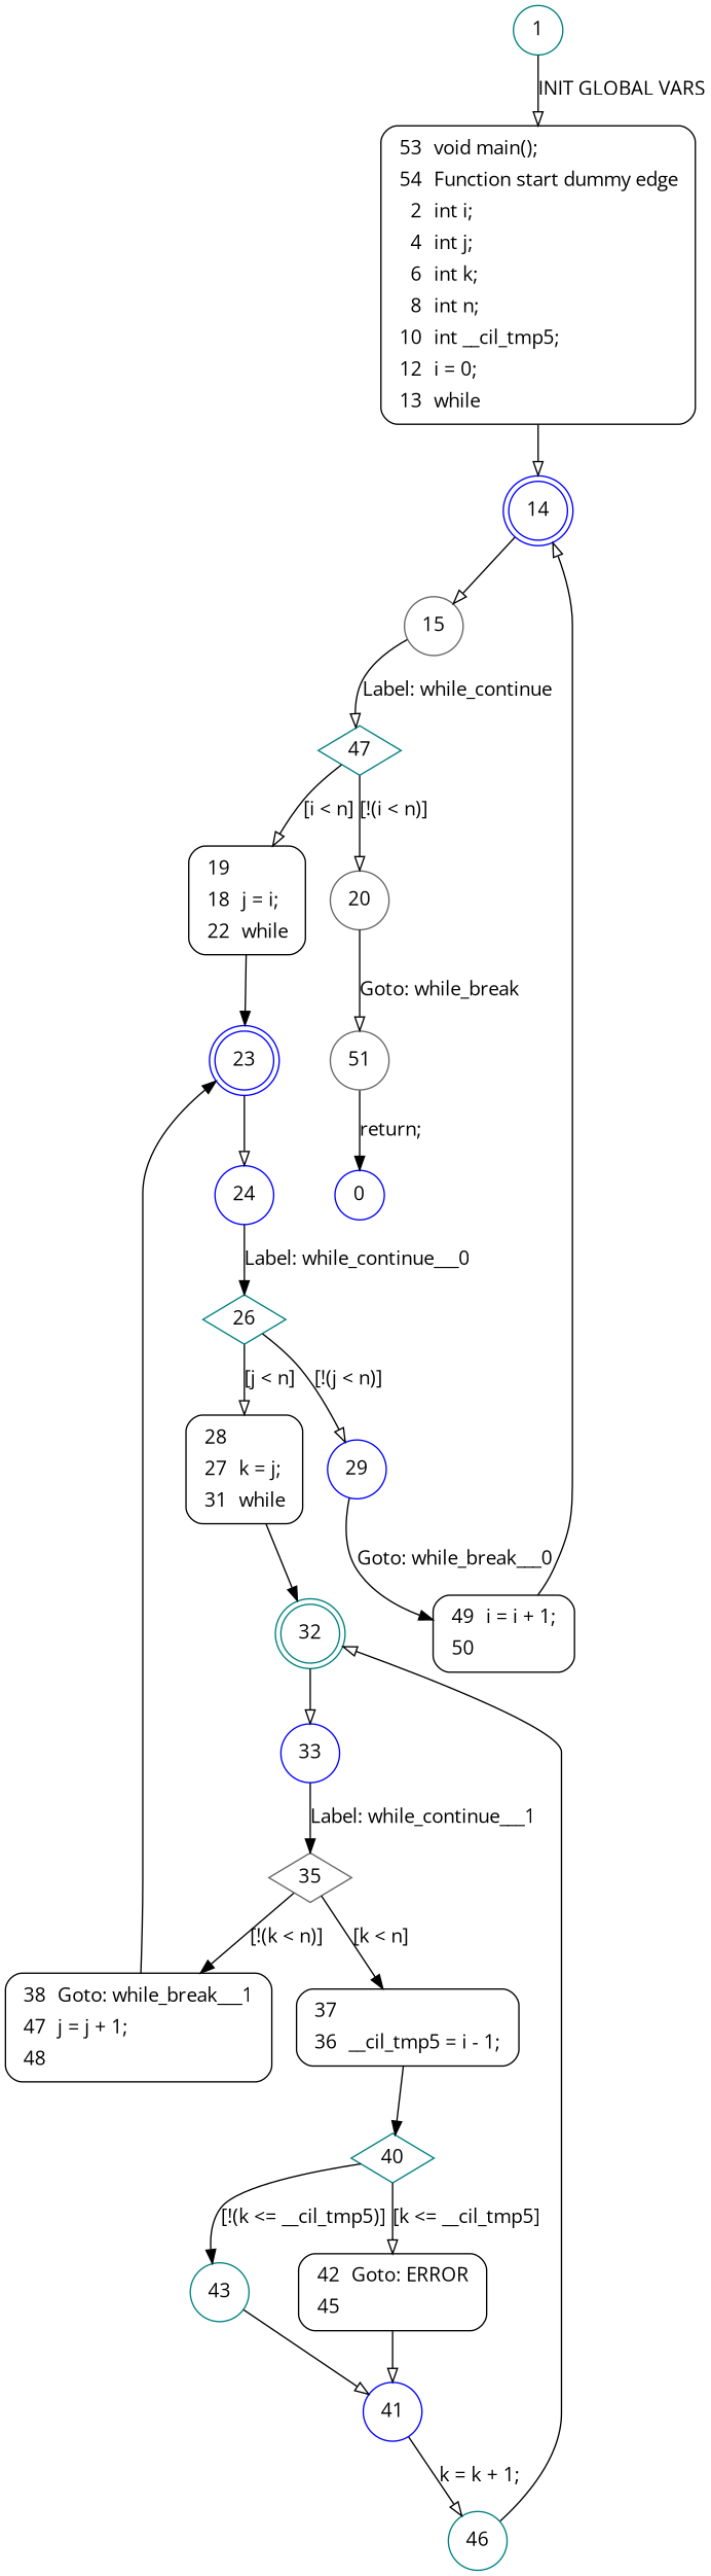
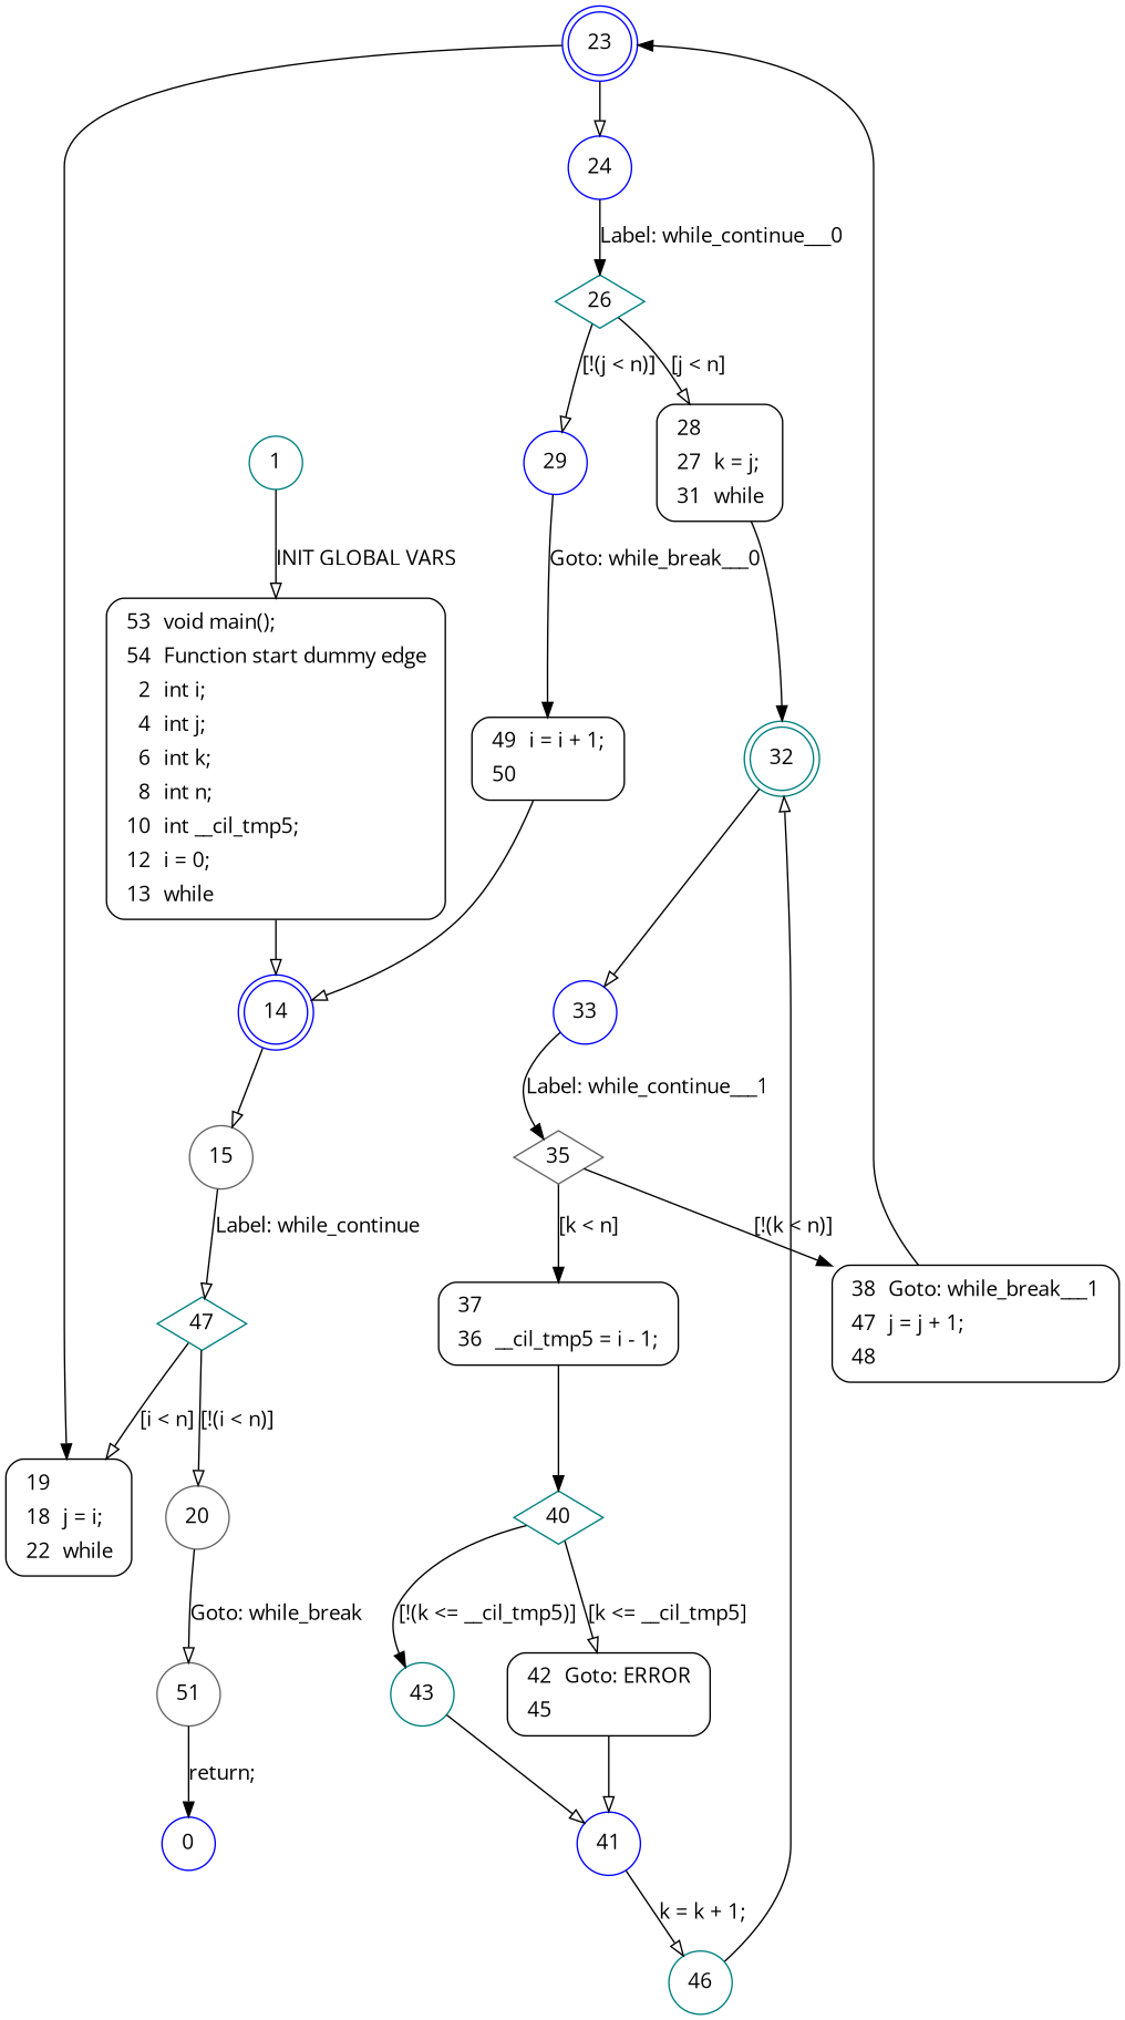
  digraph {
    fontname="Open Sans"
    node [fontname="Open Sans" shape=circle]
    edge [arrowhead=onormal fontname="Open Sans"]
    1 [color=teal]
    n2 [fillcolor=white label=<<table border="0" cellborder="0" cellpadding="3" bgcolor="white"><tr><td align="right">53</td><td align="left">void main();</td></tr><tr><td align="right">54</td><td align="left">Function start dummy edge</td></tr><tr><td align="right">2</td><td align="left">int i;</td></tr><tr><td align="right">4</td><td align="left">int j;</td></tr><tr><td align="right">6</td><td align="left">int k;</td></tr><tr><td align="right">8</td><td align="left">int n;</td></tr><tr><td align="right">10</td><td align="left">int __cil_tmp5;</td></tr><tr><td align="right">12</td><td align="left">i = 0;</td></tr><tr><td align="right">13</td><td align="left">while</td></tr></table>> penwidth=1 shape=Mrecord style="filled,bold"]
    14 [color=blue shape=doublecircle]
    15 [color=gray40]
    n5 [color=teal label=47 shape=diamond]
    20 [color=gray40]
    n7 [fillcolor=white label=<<table border="0" cellborder="0" cellpadding="3" bgcolor="white"><tr><td align="right">19</td><td align="left"></td></tr><tr><td align="right">18</td><td align="left">j = i;</td></tr><tr><td align="right">22</td><td align="left">while</td></tr></table>> penwidth=1 shape=Mrecord style="filled,bold"]
    51 [color=gray40]
    23 [color=blue shape=doublecircle]
    0 [color=blue]
    24 [color=blue]
    26 [color=teal shape=diamond]
    29 [color=blue]
    n14 [fillcolor=white label=<<table border="0" cellborder="0" cellpadding="3" bgcolor="white"><tr><td align="right">28</td><td align="left"></td></tr><tr><td align="right">27</td><td align="left">k = j;</td></tr><tr><td align="right">31</td><td align="left">while</td></tr></table>> penwidth=1 shape=Mrecord style="filled,bold"]
    n15 [fillcolor=white label=<<table border="0" cellborder="0" cellpadding="3" bgcolor="white"><tr><td align="right">49</td><td align="left">i = i + 1;</td></tr><tr><td align="right">50</td><td align="left"></td></tr></table>> penwidth=1 shape=Mrecord style="filled,bold"]
    32 [color=teal shape=doublecircle]
    33 [color=blue]
    35 [color=gray40 shape=diamond]
    n19 [fillcolor=white label=<<table border="0" cellborder="0" cellpadding="3" bgcolor="white"><tr><td align="right">38</td><td align="left">Goto: while_break___1</td></tr><tr><td align="right">47</td><td align="left">j = j + 1;</td></tr><tr><td align="right">48</td><td align="left"></td></tr></table>> penwidth=1 shape=Mrecord style="filled,bold"]
    n20 [fillcolor=white label=<<table border="0" cellborder="0" cellpadding="3" bgcolor="white"><tr><td align="right">37</td><td align="left"></td></tr><tr><td align="right">36</td><td align="left">__cil_tmp5 = i - 1;</td></tr></table>> penwidth=1 shape=Mrecord style="filled,bold"]
    40 [color=teal shape=diamond]
    43 [color=teal]
    n23 [fillcolor=white label=<<table border="0" cellborder="0" cellpadding="3" bgcolor="white"><tr><td align="right">42</td><td align="left">Goto: ERROR</td></tr><tr><td align="right">45</td><td align="left"></td></tr></table>> penwidth=1 shape=Mrecord style="filled,bold"]
    41 [color=blue]
    46 [color=teal]
    1 -> n2 [label="INIT GLOBAL VARS"]
    n2 -> 14
    14 -> 15
    15 -> n5 [label="Label: while_continue"]
    n5 -> 20 [label="[!(i < n)]"]
    n5 -> n7 [label="[i < n]"]
    20 -> 51 [label="Goto: while_break"]
-   n7 -> 23 [arrowhead=normal]
+   23 -> n7 [arrowhead=normal]
    51 -> 0 [arrowhead=normal label="return;"]
    23 -> 24
    24 -> 26 [arrowhead=normal label="Label: while_continue___0"]
    26 -> 29 [label="[!(j < n)]"]
    26 -> n14 [label="[j < n]"]
    29 -> n15 [arrowhead=normal label="Goto: while_break___0"]
    n14 -> 32 [arrowhead=normal]
    n15 -> 14
    32 -> 33
    33 -> 35 [arrowhead=normal label="Label: while_continue___1"]
    35 -> n19 [arrowhead=normal label="[!(k < n)]"]
    35 -> n20 [arrowhead=normal label="[k < n]"]
    n19 -> 23 [arrowhead=normal]
    n20 -> 40 [arrowhead=normal]
    40 -> 43 [arrowhead=normal label="[!(k <= __cil_tmp5)]"]
    40 -> n23 [label="[k <= __cil_tmp5]"]
    43 -> 41
    n23 -> 41
    41 -> 46 [label="k = k + 1;"]
    46 -> 32
  }
